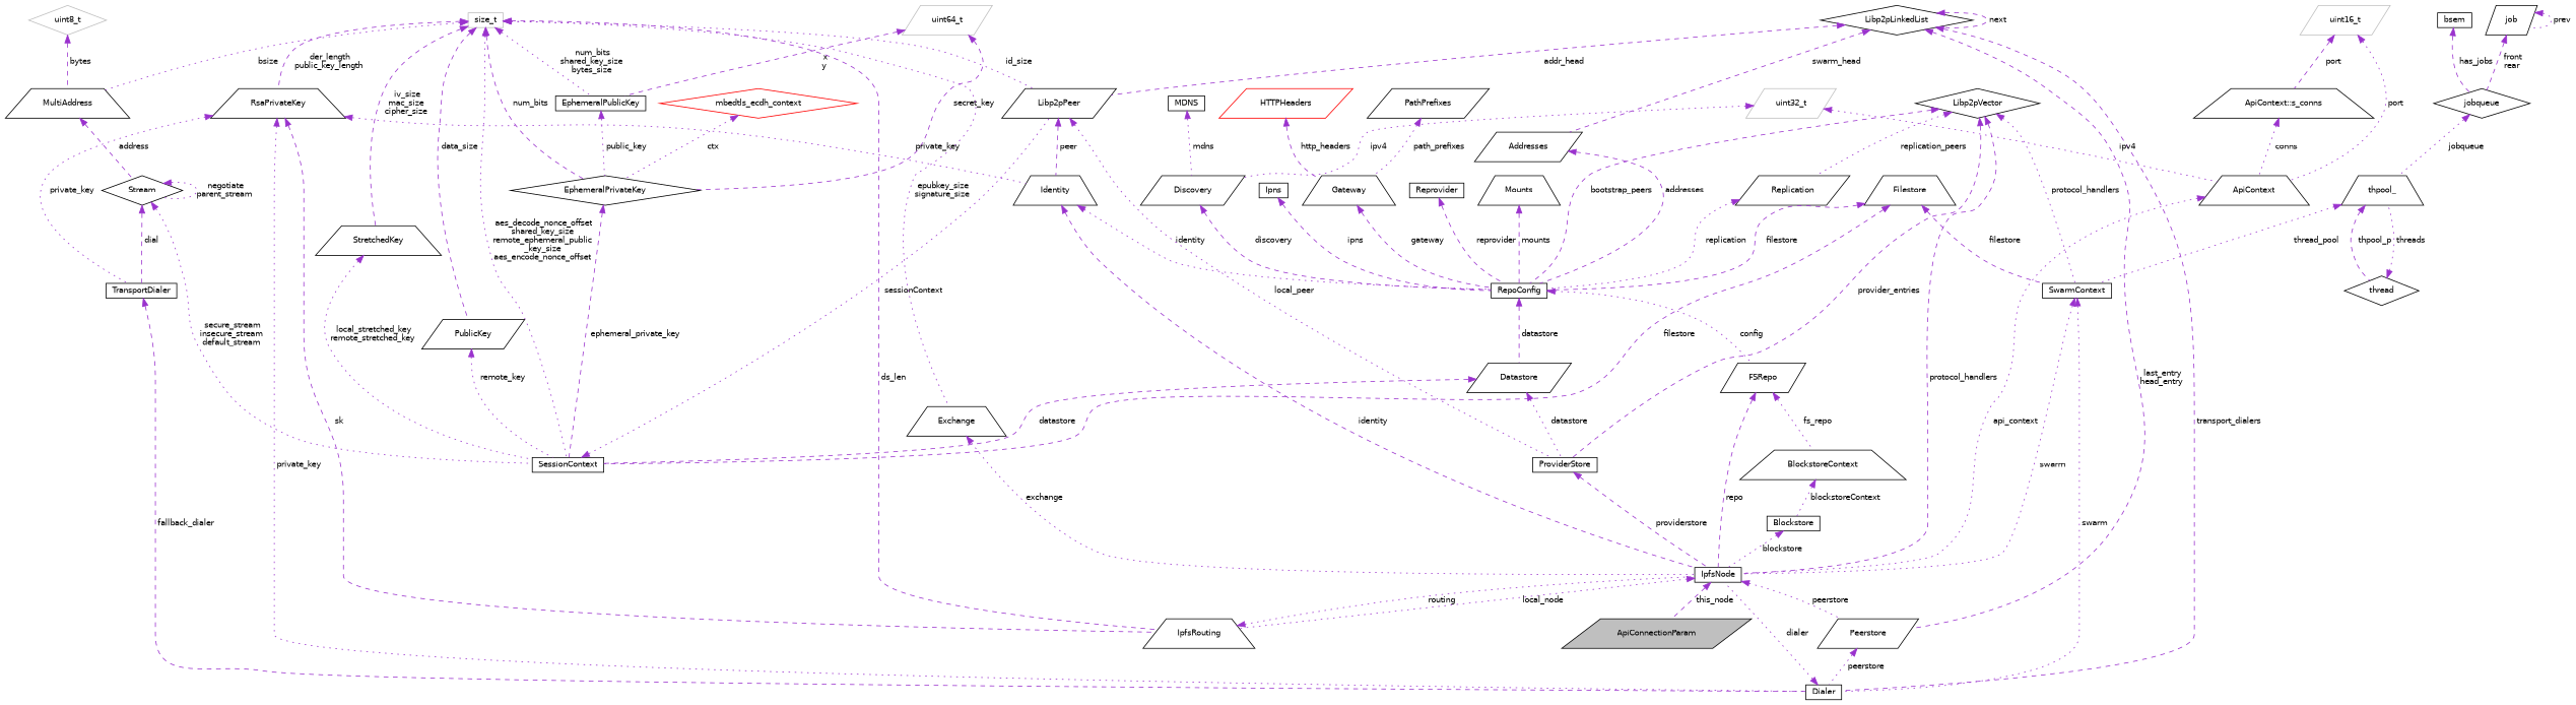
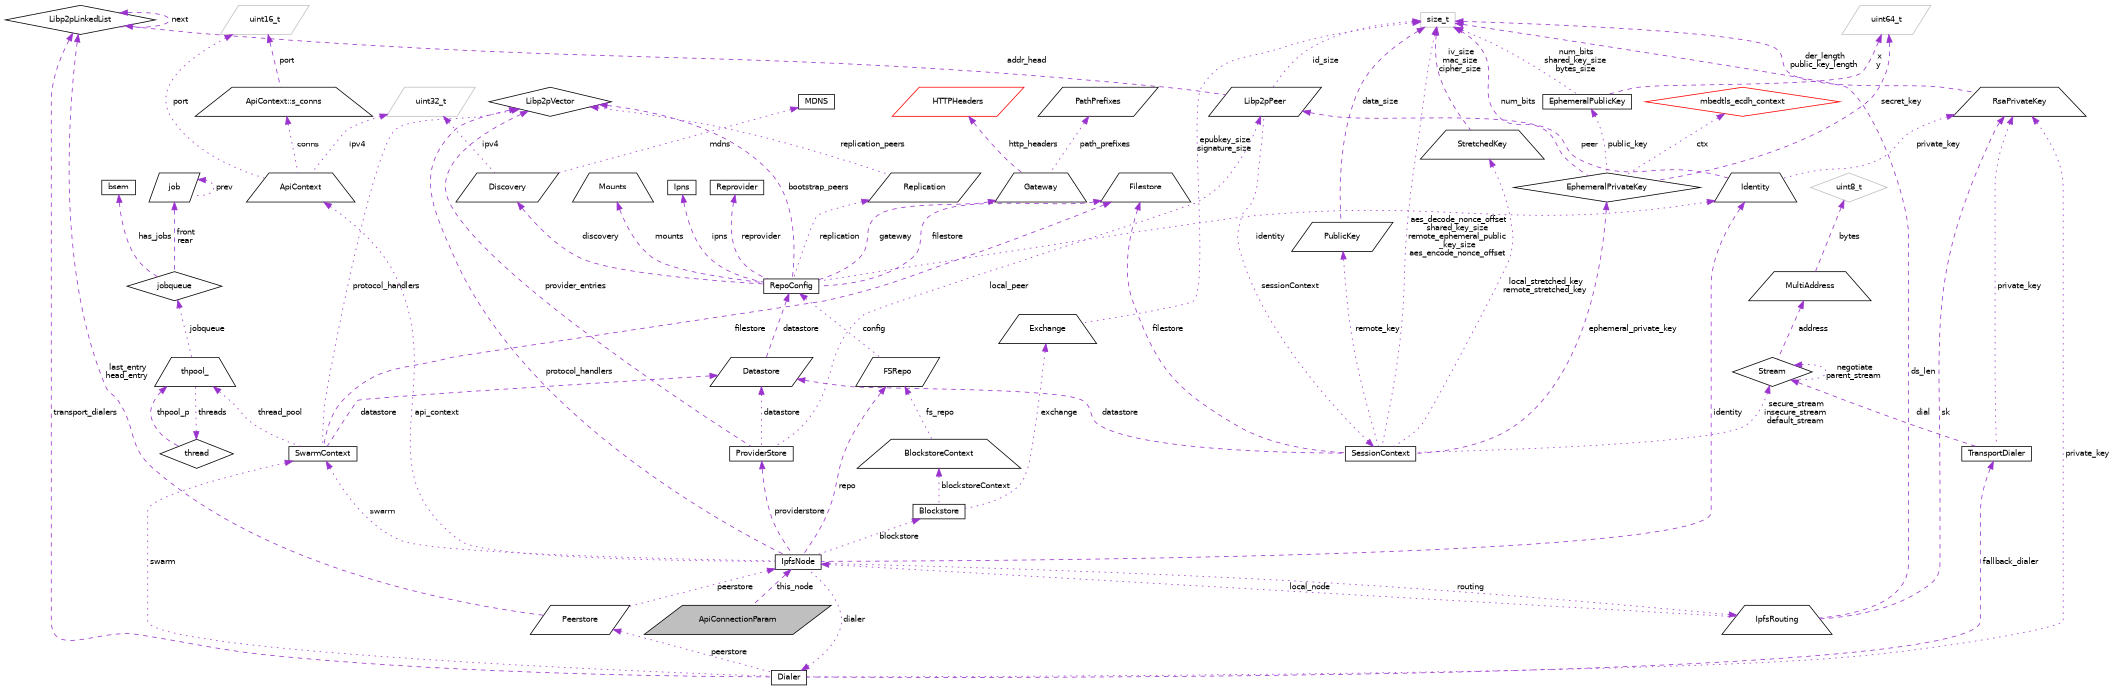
  digraph {
    rankdir=TB
    node [color=black fillcolor=white fontname=Helvetica fontsize=10 shape=parallelogram style=filled]
    edge [color=darkorchid3 dir=back fontname=Helvetica fontsize=10 labelfontname=Helvetica labelfontsize=10 style=dotted]
    n1 [fillcolor=grey75 fontcolor=black height=0.2 label=ApiConnectionParam width=0.4]
    n2 [height=0.2 label=IpfsNode shape=box width=0.4]
    n3 [height=0.2 label=IpfsRouting shape=trapezium width=0.4]
    n4 [height=0.2 label=Peerstore width=0.4]
    n5 [height=0.2 label=Libp2pVector shape=diamond width=0.4]
    n6 [height=0.2 label=ProviderStore shape=box width=0.4]
    n7 [height=0.2 label=SwarmContext shape=box width=0.4]
    n8 [height=0.2 label=RepoConfig shape=box width=0.4]
    n9 [height=0.2 label=Replication width=0.4]
    n10 [height=0.2 label=Dialer shape=box width=0.4]
    n11 [height=0.2 label=Datastore width=0.4]
    n12 [height=0.2 label=FSRepo width=0.4]
    n13 [height=0.2 label=Identity shape=trapezium width=0.4]
    n14 [height=0.2 label=Libp2pPeer width=0.4]
    n15 [height=0.2 label=SessionContext shape=box width=0.4]
    n16 [height=0.2 label=EphemeralPrivateKey shape=diamond width=0.4]
    n17 [color=grey75 height=0.2 label=uint64_t width=0.4]
    n18 [height=0.2 label=EphemeralPublicKey shape=box width=0.4]
    n19 [color=grey75 height=0.2 label=size_t shape=box width=0.4]
    n20 [height=0.2 label=StretchedKey shape=trapezium width=0.4]
    n21 [height=0.2 label=PublicKey width=0.4]
    n22 [height=0.2 label=MultiAddress shape=trapezium width=0.4]
    n23 [height=0.2 label=RsaPrivateKey shape=trapezium width=0.4]
    n24 [height=0.2 label=Exchange shape=trapezium width=0.4]
    n25 [height=0.2 label=Stream shape=diamond width=0.4]
    n26 [height=0.2 label=TransportDialer shape=box width=0.4]
    n27 [color=red height=0.2 label=mbedtls_ecdh_context shape=diamond width=0.4]
    n28 [height=0.2 label=Filestore shape=trapezium width=0.4]
    n29 [color=grey75 height=0.2 label=uint8_t shape=diamond width=0.4]
    n30 [height=0.2 label=Libp2pLinkedList shape=diamond width=0.4]
-   n31 [height=0.2 label=Addresses width=0.4]
    n32 [height=0.2 label=thpool_ shape=trapezium width=0.4]
    n33 [height=0.2 label=thread shape=diamond width=0.4]
    n34 [height=0.2 label=jobqueue shape=diamond width=0.4]
    n35 [height=0.2 label=bsem shape=box width=0.4]
    n36 [height=0.2 label=job width=0.4]
    n37 [height=0.2 label=BlockstoreContext shape=trapezium width=0.4]
    n38 [height=0.2 label=Blockstore shape=box width=0.4]
    n39 [height=0.2 label=Reprovider shape=box width=0.4]
    n40 [height=0.2 label=Discovery width=0.4]
    n41 [height=0.2 label=MDNS shape=box width=0.4]
    n42 [height=0.2 label=Mounts shape=trapezium width=0.4]
    n43 [height=0.2 label=Ipns shape=box width=0.4]
    n44 [height=0.2 label=Gateway shape=trapezium width=0.4]
    n45 [color=red height=0.2 label=HTTPHeaders width=0.4]
    n46 [height=0.2 label=PathPrefixes width=0.4]
    n47 [height=0.2 label=ApiContext shape=trapezium width=0.4]
    n48 [color=grey75 height=0.2 label=uint32_t width=0.4]
    n49 [height=0.2 label="ApiContext::s_conns" shape=trapezium width=0.4]
    n50 [color=grey75 height=0.2 label=uint16_t width=0.4]
    n2 -> n1 [label=" this_node" style=dashed]
    n2 -> n3 [label=" local_node"]
    n2 -> n4 [label=" peerstore"]
    n3 -> n2 [label=" routing"]
    n4 -> n10 [label=" peerstore"]
    n5 -> n2 [label=" protocol_handlers" style=dashed]
    n5 -> n6 [label=" provider_entries" style=dashed]
    n5 -> n7 [label=" protocol_handlers"]
    n5 -> n8 [label=" bootstrap_peers" style=dashed]
    n5 -> n9 [label=" replication_peers"]
    n6 -> n2 [label=" providerstore" style=dashed]
    n7 -> n2 [label=" swarm"]
    n7 -> n10 [label=" swarm"]
    n8 -> n11 [label=" datastore" style=dashed]
    n8 -> n12 [label=" config"]
    n9 -> n8 [label=" replication"]
    n10 -> n2 [label=" dialer"]
    n11 -> n6 [label=" datastore"]
+   n11 -> n7 [label=" datastore" style=dashed]
    n11 -> n15 [label=" datastore" style=dashed]
    n12 -> n2 [label=" repo" style=dashed]
    n12 -> n37 [label=" fs_repo"]
    n13 -> n2 [label=" identity" style=dashed]
    n13 -> n8 [label=" identity"]
    n14 -> n6 [label=" local_peer"]
    n14 -> n13 [label=" peer" style=dashed]
    n15 -> n14 [label=" sessionContext"]
    n16 -> n15 [label=" ephemeral_private_key" style=dashed]
    n17 -> n16 [label=" secret_key" style=dashed]
    n17 -> n18 [label=" x\ny" style=dashed]
    n18 -> n16 [label=" public_key"]
    n19 -> n3 [label=" ds_len" style=dashed]
    n19 -> n14 [label=" id_size"]
    n19 -> n15 [label=" aes_decode_nonce_offset\nshared_key_size\nremote_ephemeral_public\l_key_size\naes_encode_nonce_offset"]
    n19 -> n16 [label=" num_bits" style=dashed]
    n19 -> n18 [label=" num_bits\nshared_key_size\nbytes_size"]
    n19 -> n20 [label=" iv_size\nmac_size\ncipher_size" style=dashed]
    n19 -> n21 [label=" data_size" style=dashed]
-   n19 -> n22 [label=" bsize"]
    n19 -> n23 [label=" der_length\npublic_key_length" style=dashed]
    n19 -> n24 [label=" epubkey_size\nsignature_size"]
    n20 -> n15 [label=" local_stretched_key\nremote_stretched_key"]
    n21 -> n15 [label=" remote_key"]
    n22 -> n25 [label=" address" style=dashed]
    n23 -> n3 [label=" sk" style=dashed]
    n23 -> n10 [label=" private_key"]
    n23 -> n13 [label=" private_key"]
    n23 -> n26 [label=" private_key"]
-   n24 -> n2 [label=" exchange"]
+   n24 -> n38 [label=" exchange"]
    n25 -> n15 [label=" secure_stream\ninsecure_stream\ndefault_stream"]
    n25 -> n25 [label=" negotiate\nparent_stream"]
    n25 -> n26 [label=" dial" style=dashed]
    n26 -> n10 [label=" fallback_dialer" style=dashed]
    n27 -> n16 [label=" ctx"]
    n28 -> n7 [label=" filestore" style=dashed]
    n28 -> n8 [label=" filestore" style=dashed]
    n28 -> n15 [label=" filestore" style=dashed]
    n29 -> n22 [label=" bytes" style=dashed]
    n30 -> n4 [label=" last_entry\nhead_entry" style=dashed]
    n30 -> n10 [label=" transport_dialers" style=dashed]
    n30 -> n14 [label=" addr_head" style=dashed]
    n30 -> n30 [label=" next" style=dashed]
-   n30 -> n31 [label=" swarm_head" style=dashed]
-   n31 -> n8 [label=" addresses" style=dashed]
    n32 -> n7 [label=" thread_pool"]
    n32 -> n33 [label=" thpool_p" style=dashed]
    n33 -> n32 [label=" threads"]
    n34 -> n32 [label=" jobqueue"]
    n35 -> n34 [label=" has_jobs" style=dashed]
    n36 -> n34 [label=" front\nrear" style=dashed]
    n36 -> n36 [label=" prev"]
    n37 -> n38 [label=" blockstoreContext"]
    n38 -> n2 [label=" blockstore"]
    n39 -> n8 [label=" reprovider" style=dashed]
    n40 -> n8 [label=" discovery" style=dashed]
    n41 -> n40 [label=" mdns"]
    n42 -> n8 [label=" mounts" style=dashed]
    n43 -> n8 [label=" ipns" style=dashed]
    n44 -> n8 [label=" gateway" style=dashed]
    n45 -> n44 [label=" http_headers" style=dashed]
    n46 -> n44 [label=" path_prefixes"]
    n47 -> n2 [label=" api_context"]
    n48 -> n40 [label=" ipv4"]
    n48 -> n47 [label=" ipv4"]
    n49 -> n47 [label=" conns"]
    n50 -> n47 [label=" port"]
    n50 -> n49 [label=" port" style=dashed]
  }
